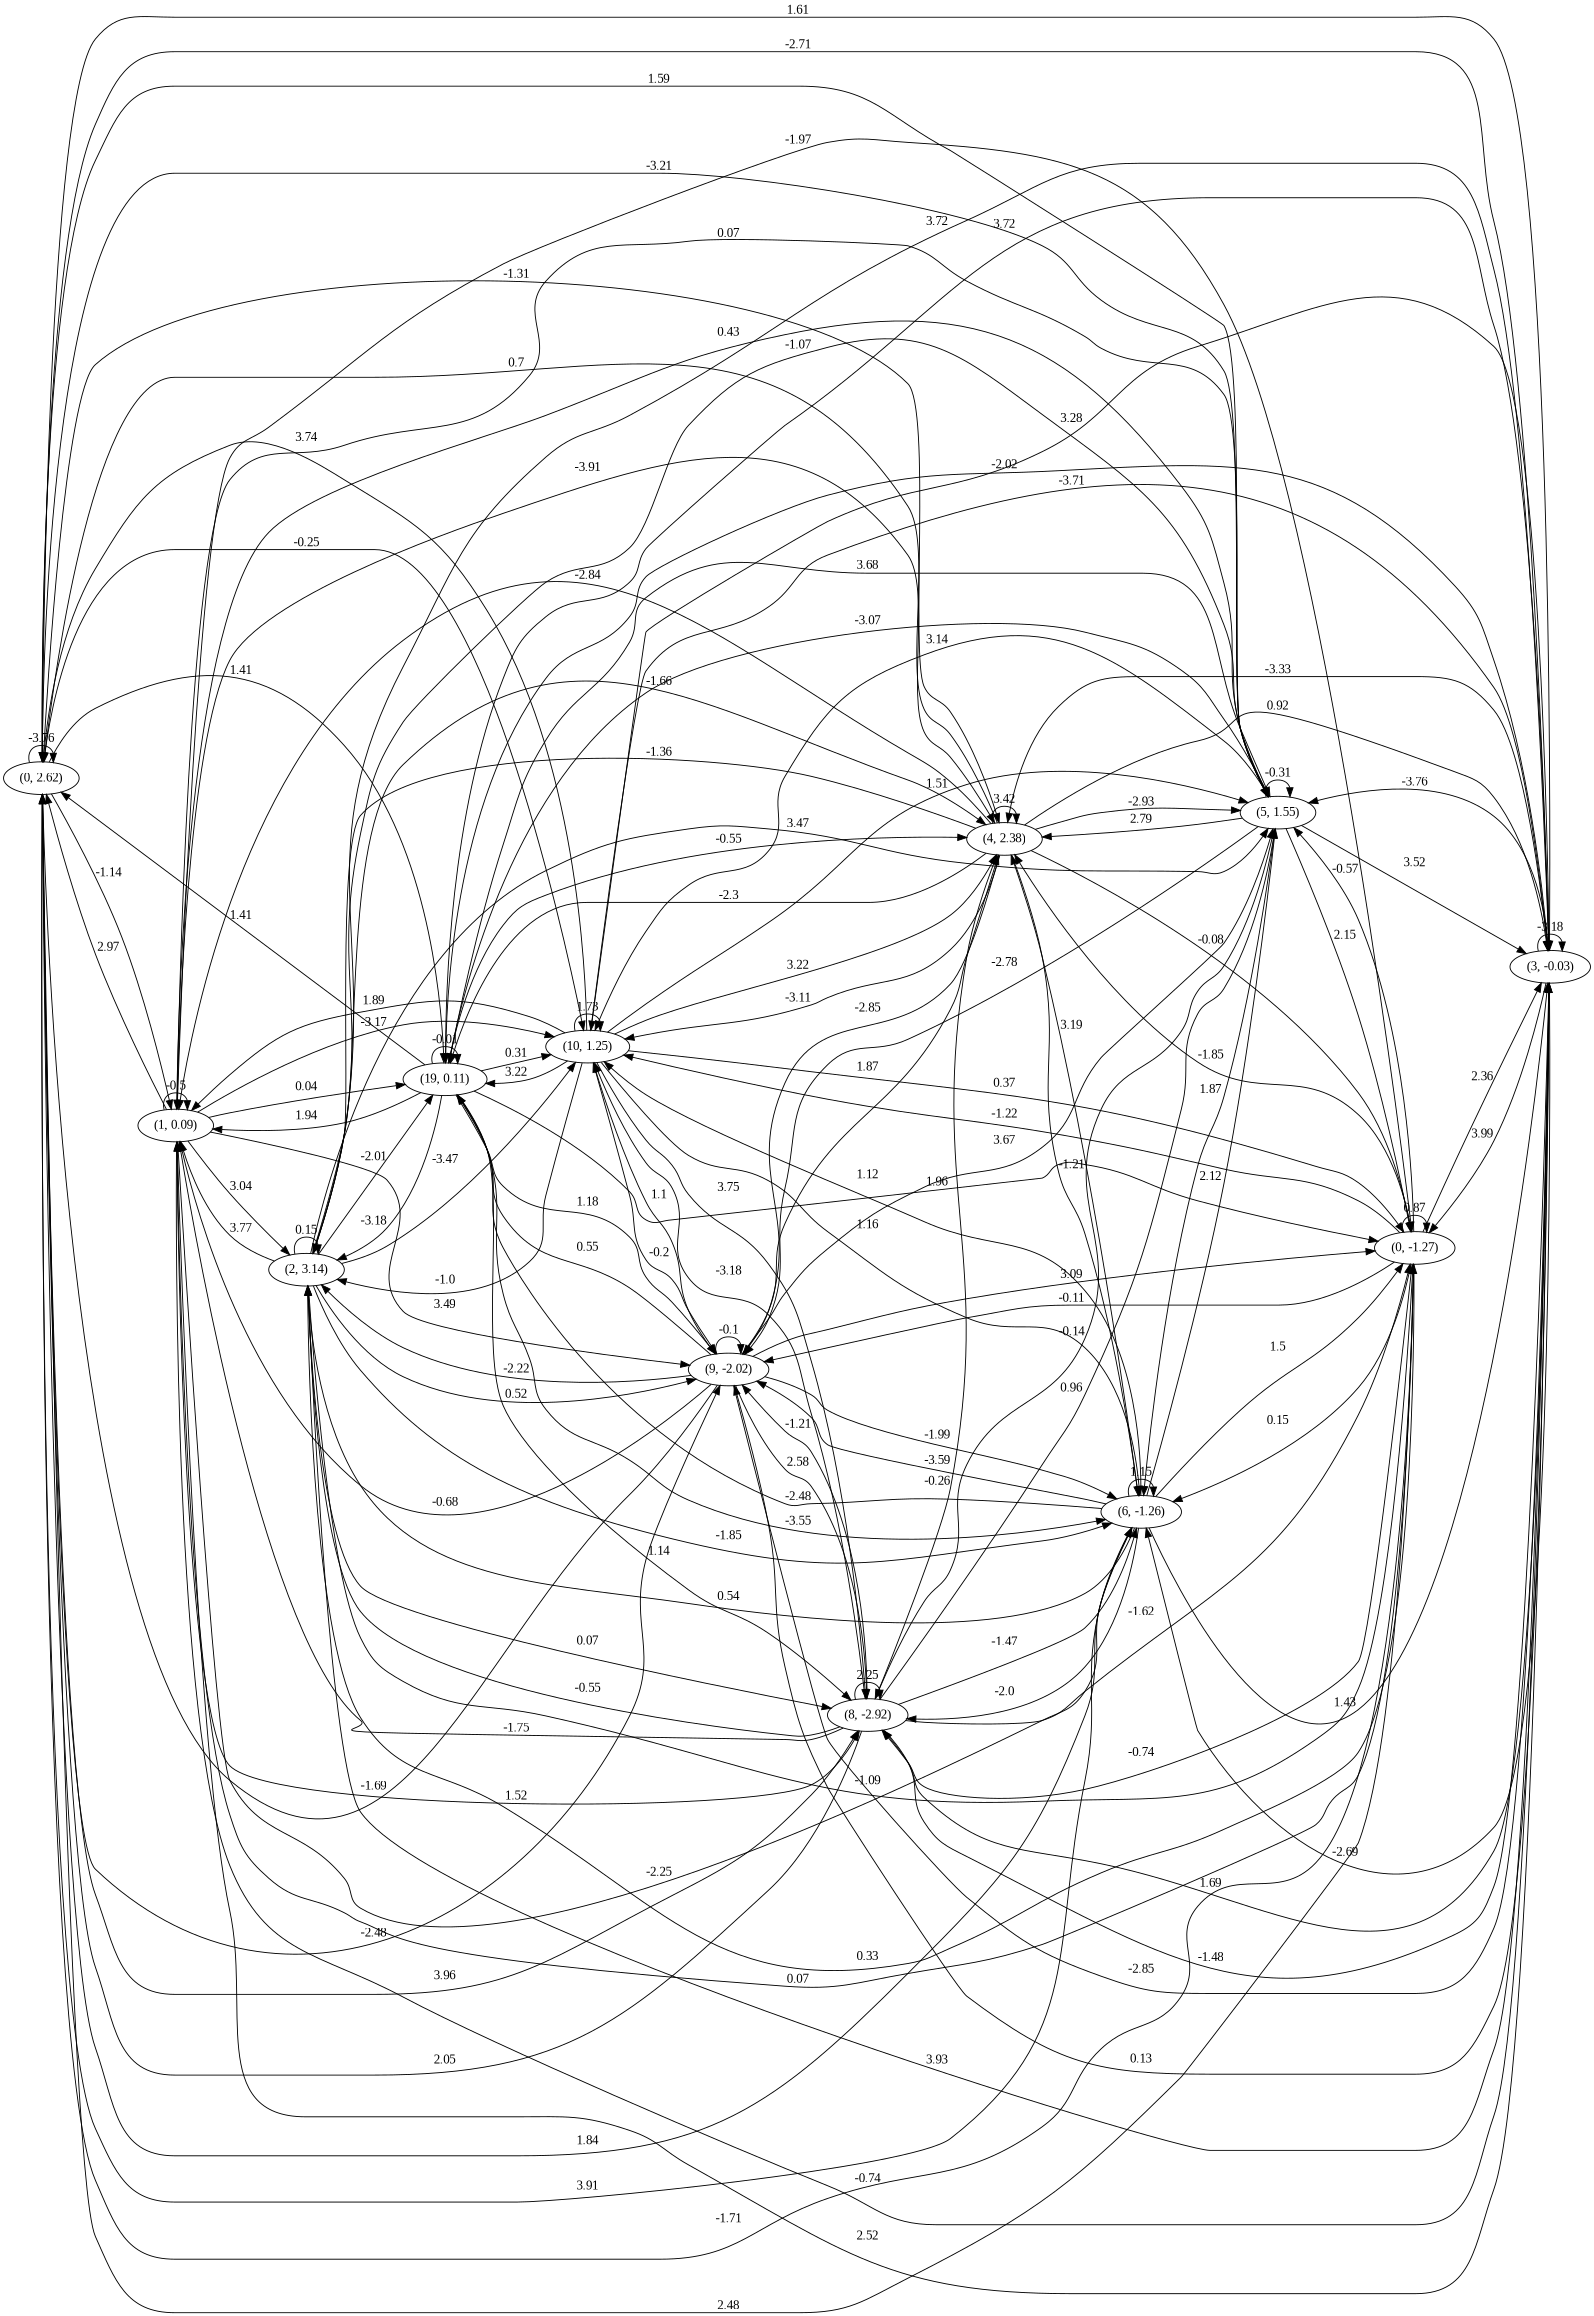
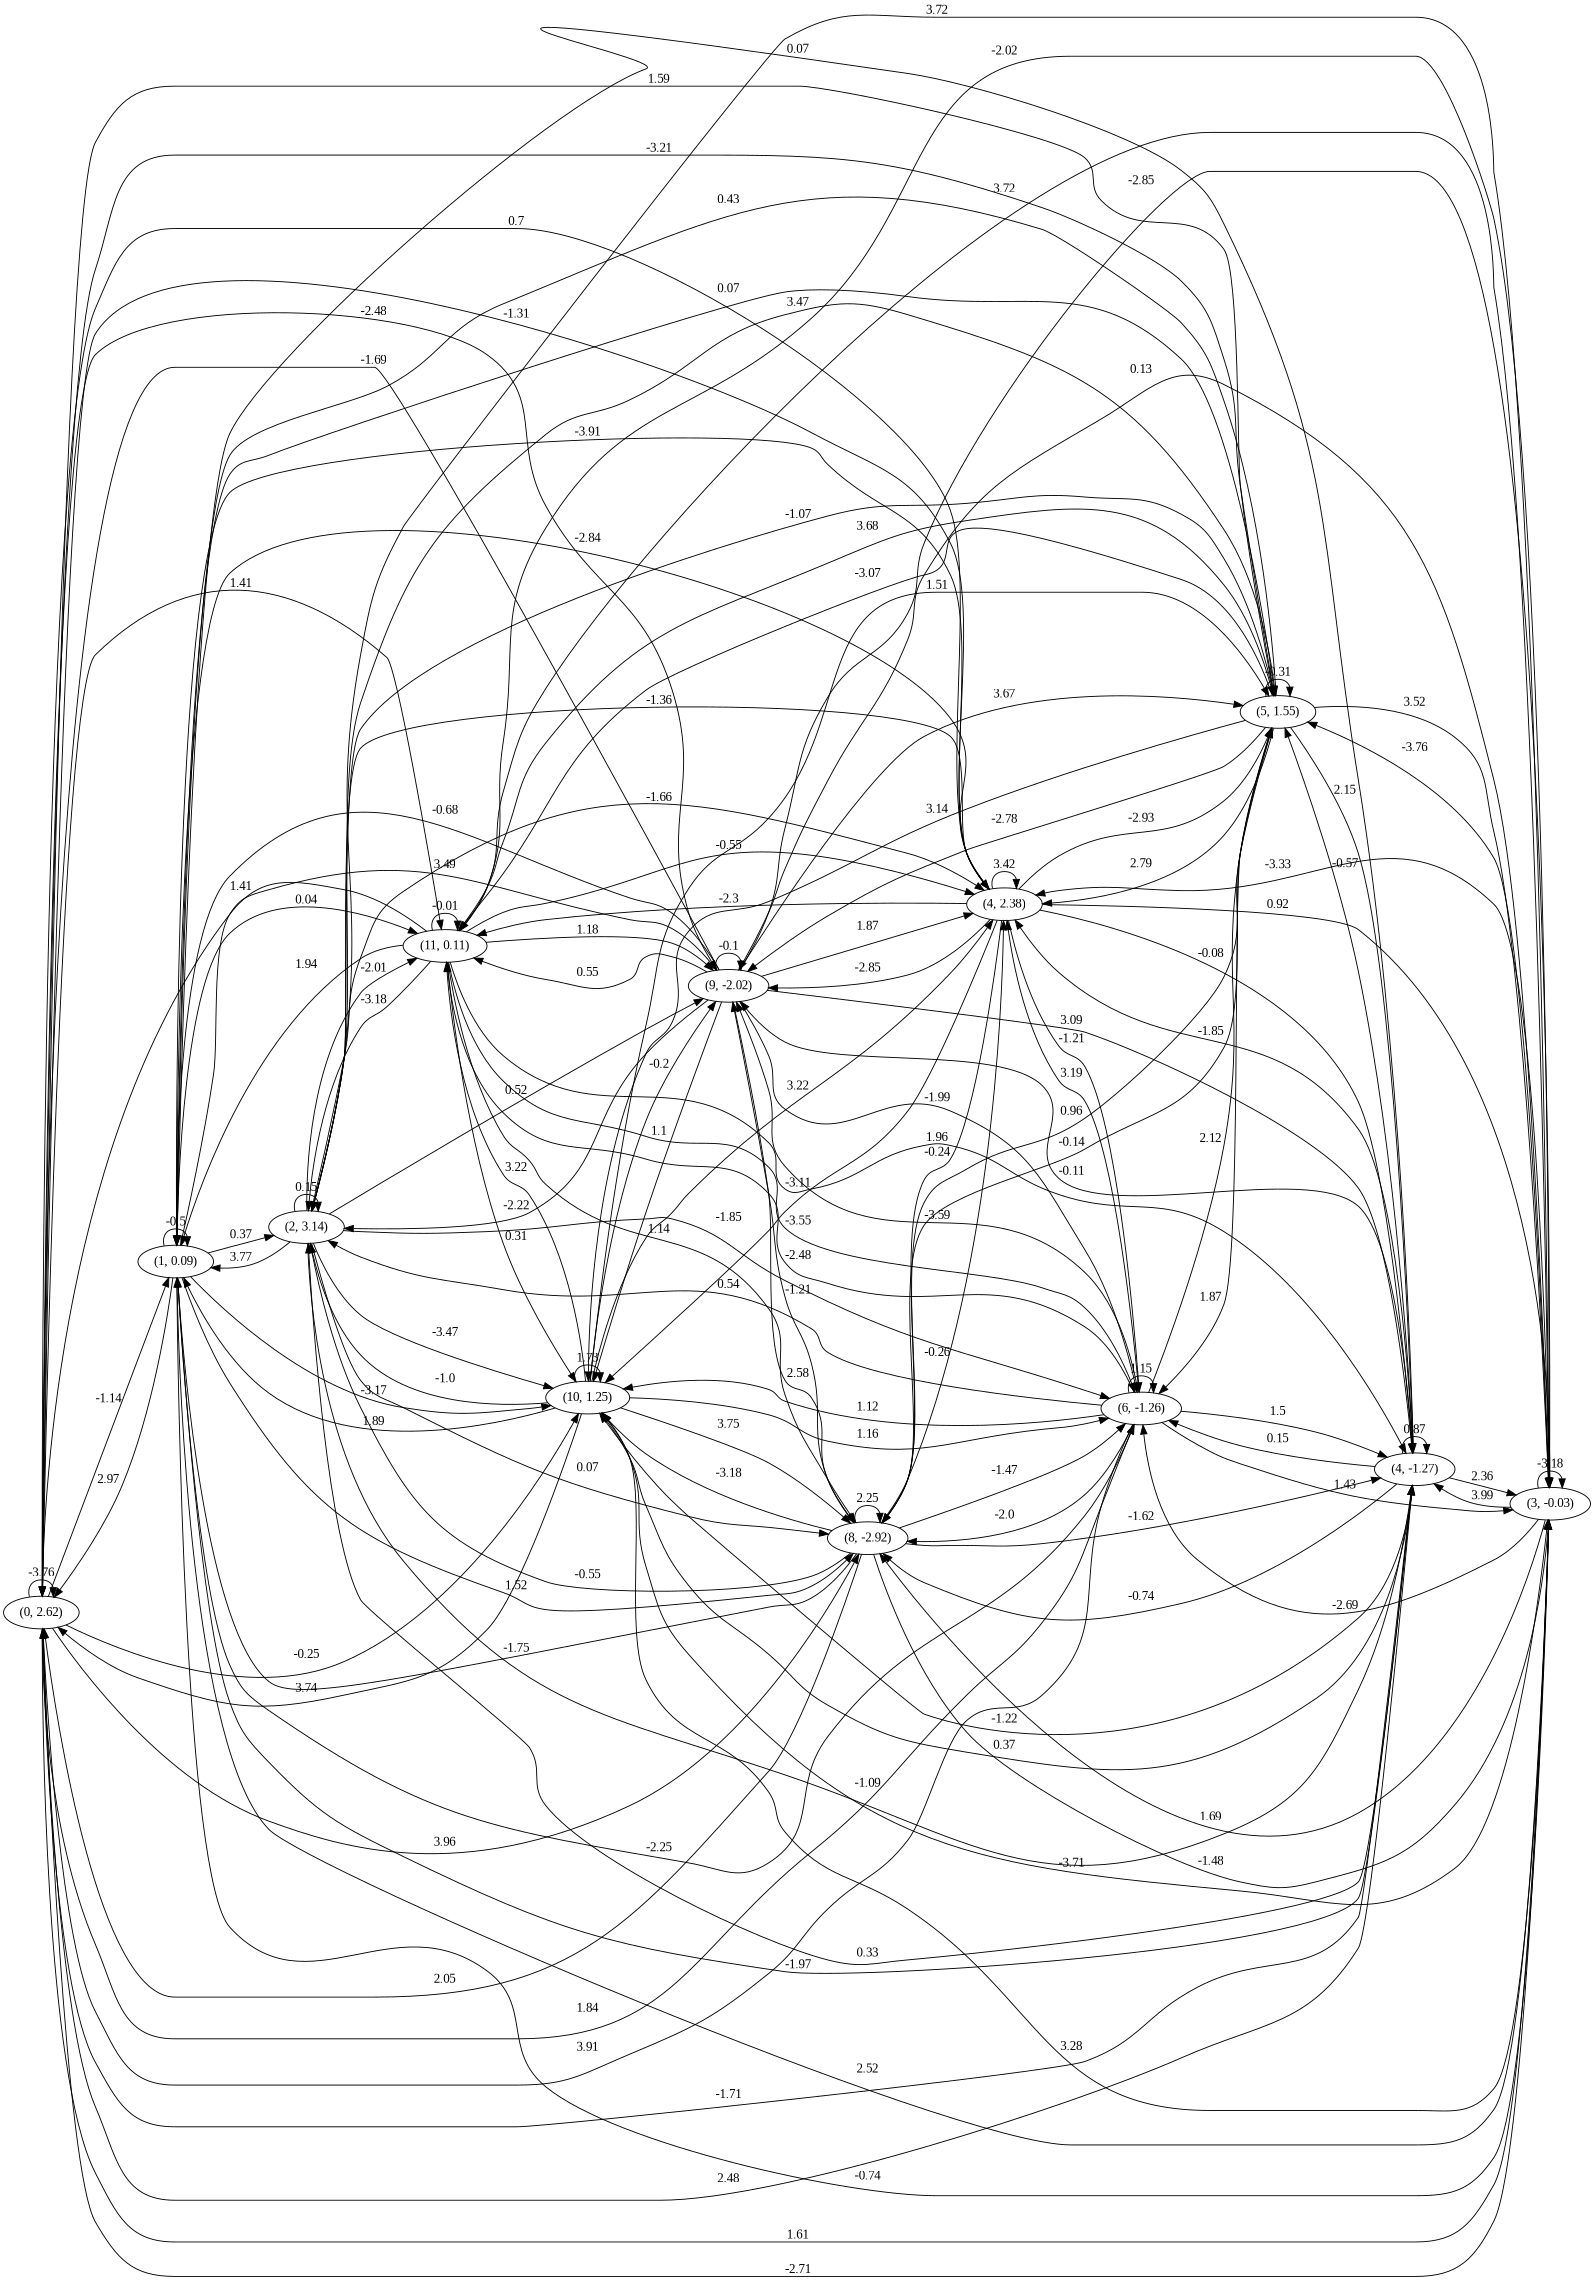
  digraph {
    fontname="Liberation Serif"
    rankdir=LR
    node [fontname="Liberation Serif"]
    edge [fontname="Liberation Serif"]
    n1 [label="(0, 2.62)"]
    n2 [label="(1, 0.09)"]
    n3 [label="(3, -0.03)"]
-   n4 [label="(0, -1.27)"]
+   n4 [label="(4, -1.27)"]
    n5 [label="(5, 1.55)"]
    n6 [label="(6, -1.26)"]
    n7 [label="(4, 2.38)"]
    n8 [label="(8, -2.92)"]
    n9 [label="(9, -2.02)"]
    n10 [label="(10, 1.25)"]
-   n11 [label="(19, 0.11)"]
+   n11 [label="(11, 0.11)"]
    n12 [label="(2, 3.14)"]
    n1 -> n1 [label=-3.76]
    n1 -> n2 [label=-1.14]
    n1 -> n3 [label=1.61]
    n1 -> n4 [label=-1.71]
    n1 -> n5 [label=1.59]
    n1 -> n6 [label=1.84]
    n1 -> n7 [label=-1.31]
    n1 -> n8 [label=3.96]
    n1 -> n9 [label=-2.48]
    n1 -> n10 [label=-0.25]
    n1 -> n11 [label=1.41]
    n2 -> n1 [label=2.97]
    n2 -> n2 [label=-0.5]
    n2 -> n3 [label=-0.74]
    n2 -> n4 [label=-1.97]
    n2 -> n5 [label=0.07]
    n2 -> n6 [label=-2.25]
    n2 -> n7 [label=-3.91]
    n2 -> n8 [label=1.52]
    n2 -> n9 [label=3.49]
    n2 -> n10 [label=-3.17]
    n2 -> n11 [label=0.04]
-   n2 -> n12 [label=3.04]
+   n2 -> n12 [label=0.37]
    n3 -> n1 [label=-2.71]
    n3 -> n2 [label=2.52]
    n3 -> n3 [label=-3.18]
    n3 -> n4 [label=3.99]
    n3 -> n5 [label=-3.76]
    n3 -> n6 [label=-2.69]
    n3 -> n7 [label=-3.33]
    n3 -> n8 [label=1.69]
    n3 -> n9 [label=0.13]
    n3 -> n10 [label=3.28]
    n3 -> n11 [label=3.72]
-   n3 -> n12 [label=3.93]
    n4 -> n1 [label=2.48]
    n4 -> n2 [label=0.07]
    n4 -> n3 [label=2.36]
    n4 -> n4 [label=0.87]
    n4 -> n5 [label=-0.57]
    n4 -> n6 [label=0.15]
    n4 -> n7 [label=-1.85]
    n4 -> n8 [label=-0.74]
    n4 -> n9 [label=-0.11]
    n4 -> n10 [label=-1.22]
    n4 -> n12 [label=0.33]
    n5 -> n1 [label=-3.21]
    n5 -> n2 [label=0.43]
    n5 -> n3 [label=3.52]
    n5 -> n4 [label=2.15]
    n5 -> n5 [label=-0.31]
    n5 -> n6 [label=1.87]
    n5 -> n7 [label=2.79]
    n5 -> n8 [label=-0.14]
    n5 -> n9 [label=-2.78]
    n5 -> n10 [label=3.14]
    n5 -> n11 [label=-3.07]
    n5 -> n12 [label=-1.07]
    n6 -> n1 [label=3.91]
    n6 -> n3 [label=1.43]
    n6 -> n4 [label=1.5]
    n6 -> n5 [label=2.12]
    n6 -> n6 [label=1.15]
    n6 -> n7 [label=3.19]
    n6 -> n8 [label=-2.0]
    n6 -> n9 [label=-3.59]
    n6 -> n10 [label=1.12]
    n6 -> n11 [label=-2.48]
    n6 -> n12 [label=0.54]
    n7 -> n1 [label=0.7]
    n7 -> n2 [label=-2.84]
    n7 -> n3 [label=0.92]
    n7 -> n4 [label=-0.08]
    n7 -> n5 [label=-2.93]
    n7 -> n6 [label=-1.21]
    n7 -> n7 [label=3.42]
+   n7 -> n8 [label=-0.24]
    n7 -> n9 [label=-2.85]
    n7 -> n10 [label=-3.11]
    n7 -> n11 [label=-2.3]
    n7 -> n12 [label=-1.36]
    n8 -> n1 [label=2.05]
    n8 -> n2 [label=-1.75]
    n8 -> n3 [label=-1.48]
    n8 -> n4 [label=-1.62]
    n8 -> n5 [label=0.96]
    n8 -> n6 [label=-1.47]
    n8 -> n7 [label=-0.26]
    n8 -> n8 [label=2.25]
    n8 -> n9 [label=-1.21]
    n8 -> n10 [label=-3.18]
    n8 -> n12 [label=-0.55]
    n9 -> n1 [label=-1.69]
    n9 -> n2 [label=-0.68]
    n9 -> n3 [label=-2.85]
    n9 -> n4 [label=3.09]
    n9 -> n5 [label=3.67]
    n9 -> n6 [label=-1.99]
    n9 -> n7 [label=1.87]
    n9 -> n8 [label=2.58]
    n9 -> n9 [label=-0.1]
    n9 -> n10 [label=1.1]
    n9 -> n11 [label=0.55]
    n9 -> n12 [label=-2.22]
    n10 -> n1 [label=3.74]
    n10 -> n2 [label=1.89]
    n10 -> n3 [label=-3.71]
    n10 -> n4 [label=0.37]
    n10 -> n5 [label=1.51]
    n10 -> n6 [label=1.16]
    n10 -> n7 [label=3.22]
    n10 -> n8 [label=3.75]
    n10 -> n9 [label=-0.2]
    n10 -> n10 [label=1.73]
    n10 -> n11 [label=3.22]
    n10 -> n12 [label=-1.0]
    n11 -> n1 [label=1.41]
    n11 -> n2 [label=1.94]
    n11 -> n3 [label=-2.02]
    n11 -> n4 [label=1.96]
    n11 -> n5 [label=3.68]
    n11 -> n6 [label=-3.55]
    n11 -> n7 [label=-0.55]
    n11 -> n8 [label=1.14]
    n11 -> n9 [label=1.18]
    n11 -> n10 [label=0.31]
    n11 -> n11 [label=-0.01]
    n11 -> n12 [label=-3.18]
    n12 -> n2 [label=3.77]
    n12 -> n3 [label=3.72]
    n12 -> n4 [label=-1.09]
    n12 -> n5 [label=3.47]
    n12 -> n6 [label=-1.85]
    n12 -> n7 [label=-1.66]
    n12 -> n8 [label=0.07]
    n12 -> n9 [label=0.52]
    n12 -> n10 [label=-3.47]
    n12 -> n11 [label=-2.01]
    n12 -> n12 [label=0.15]
  }
